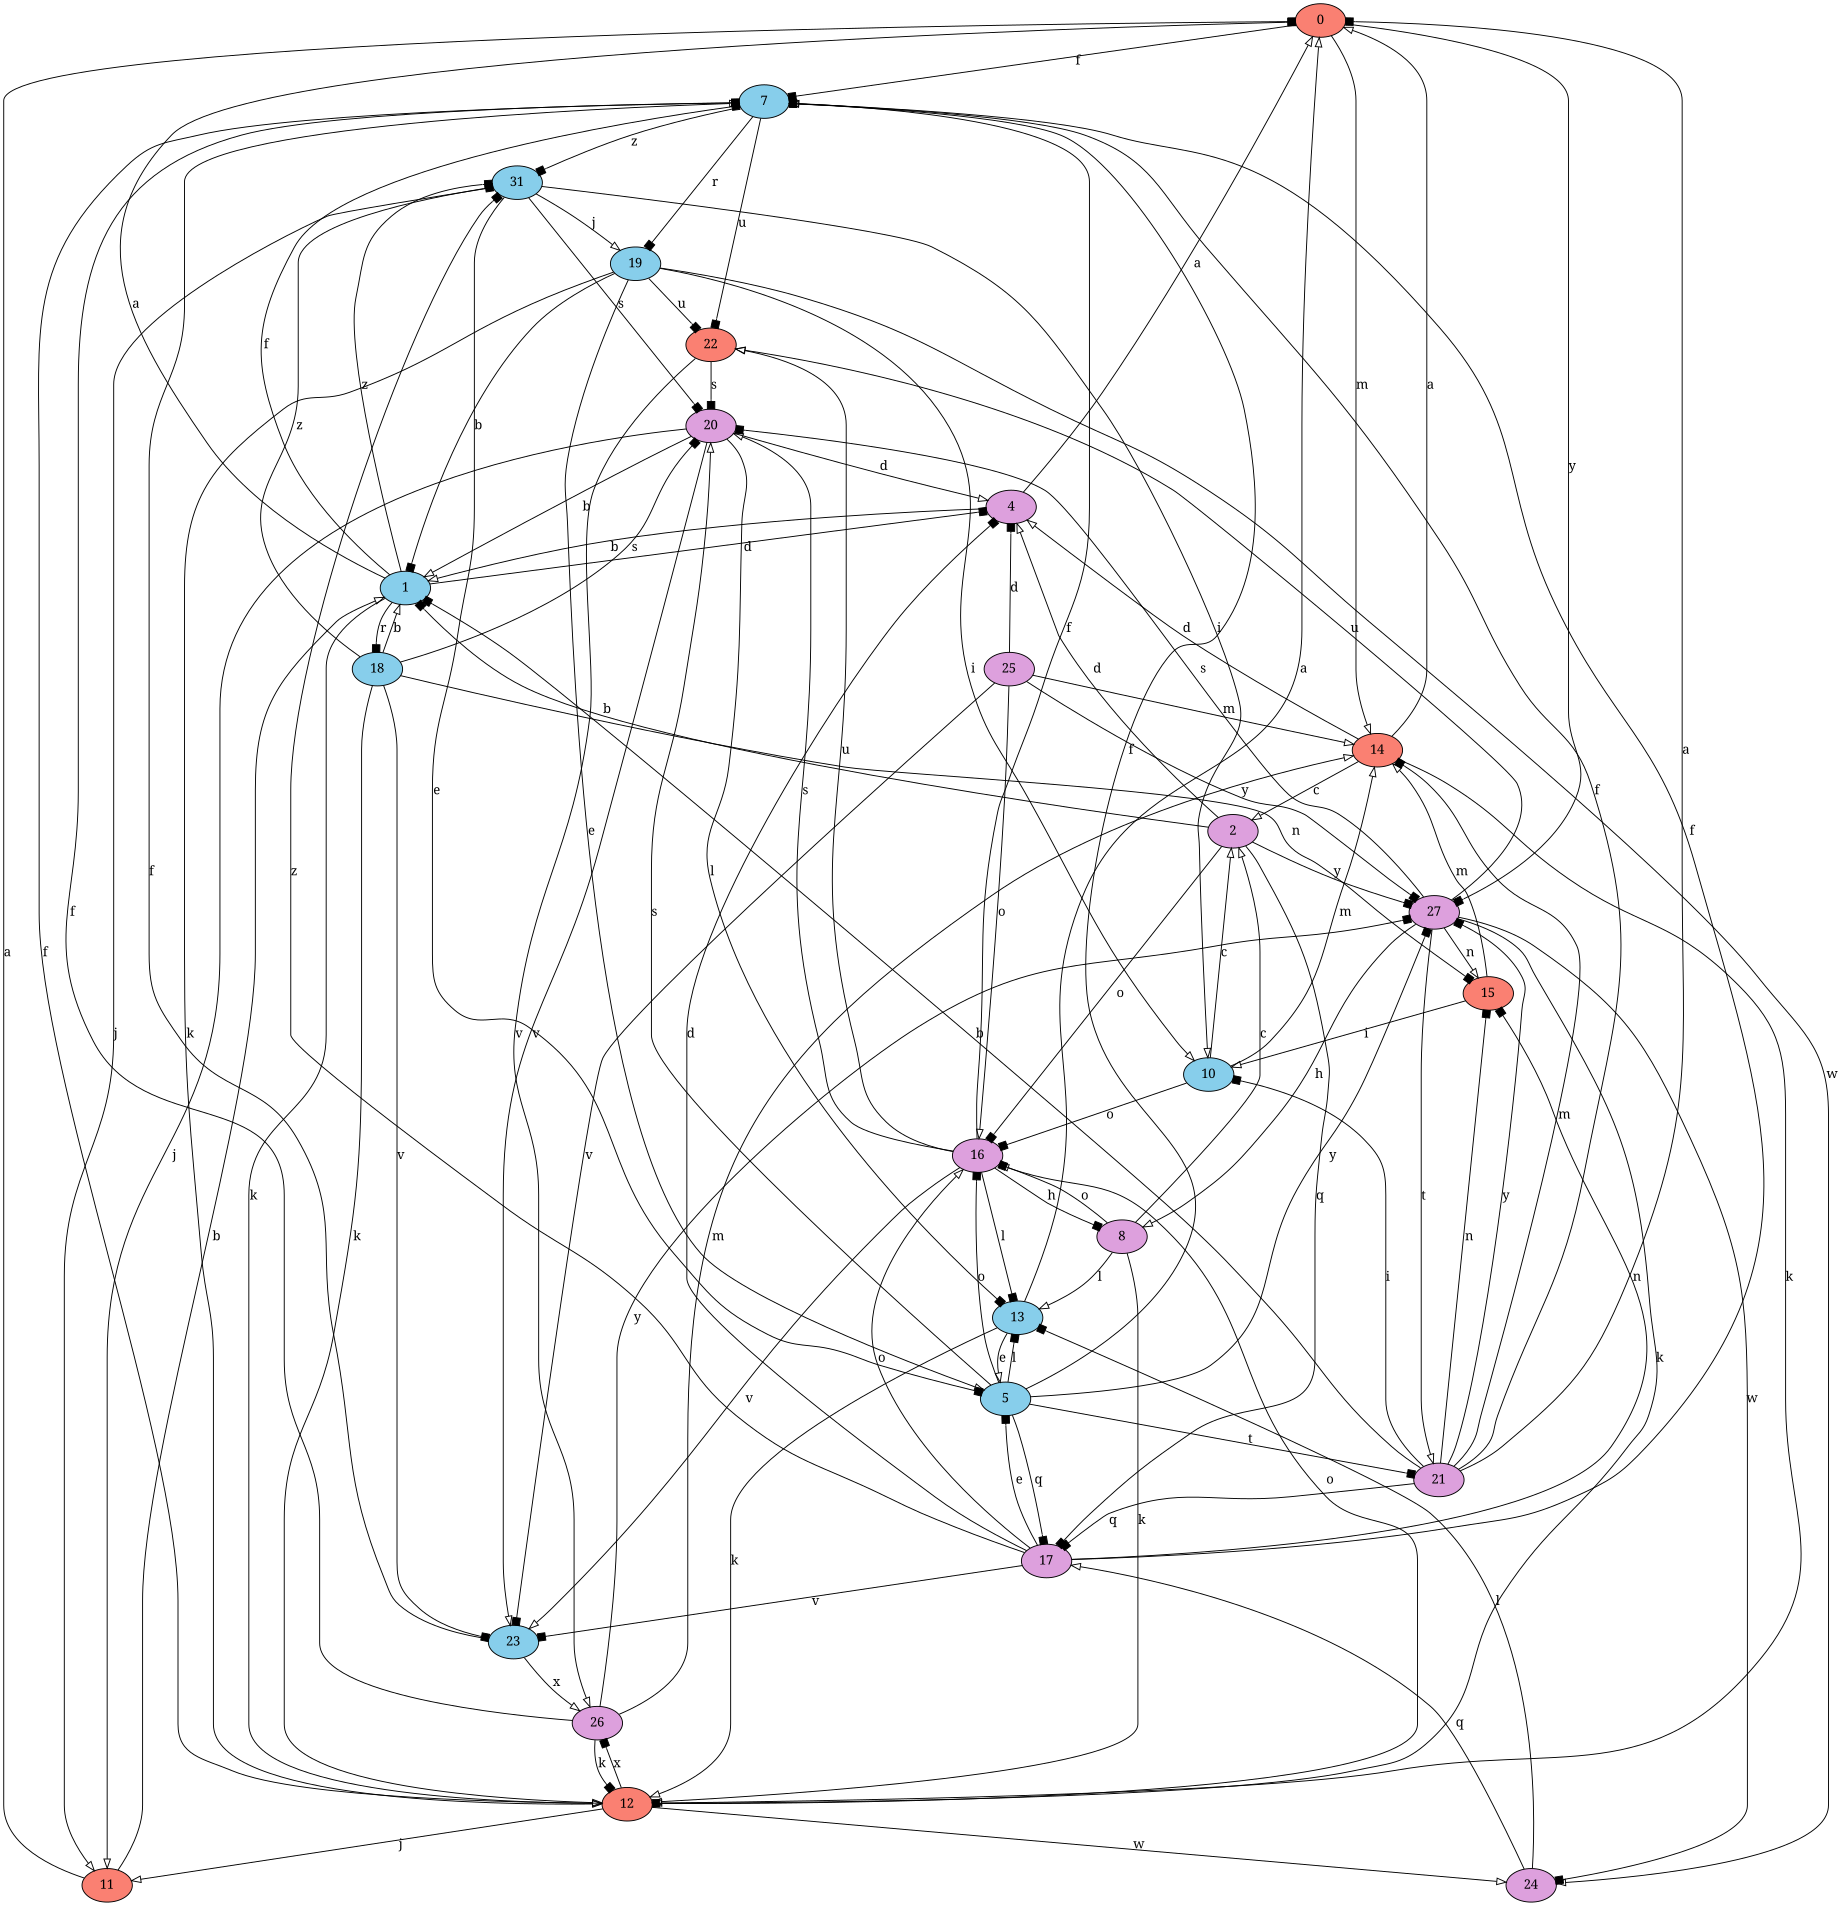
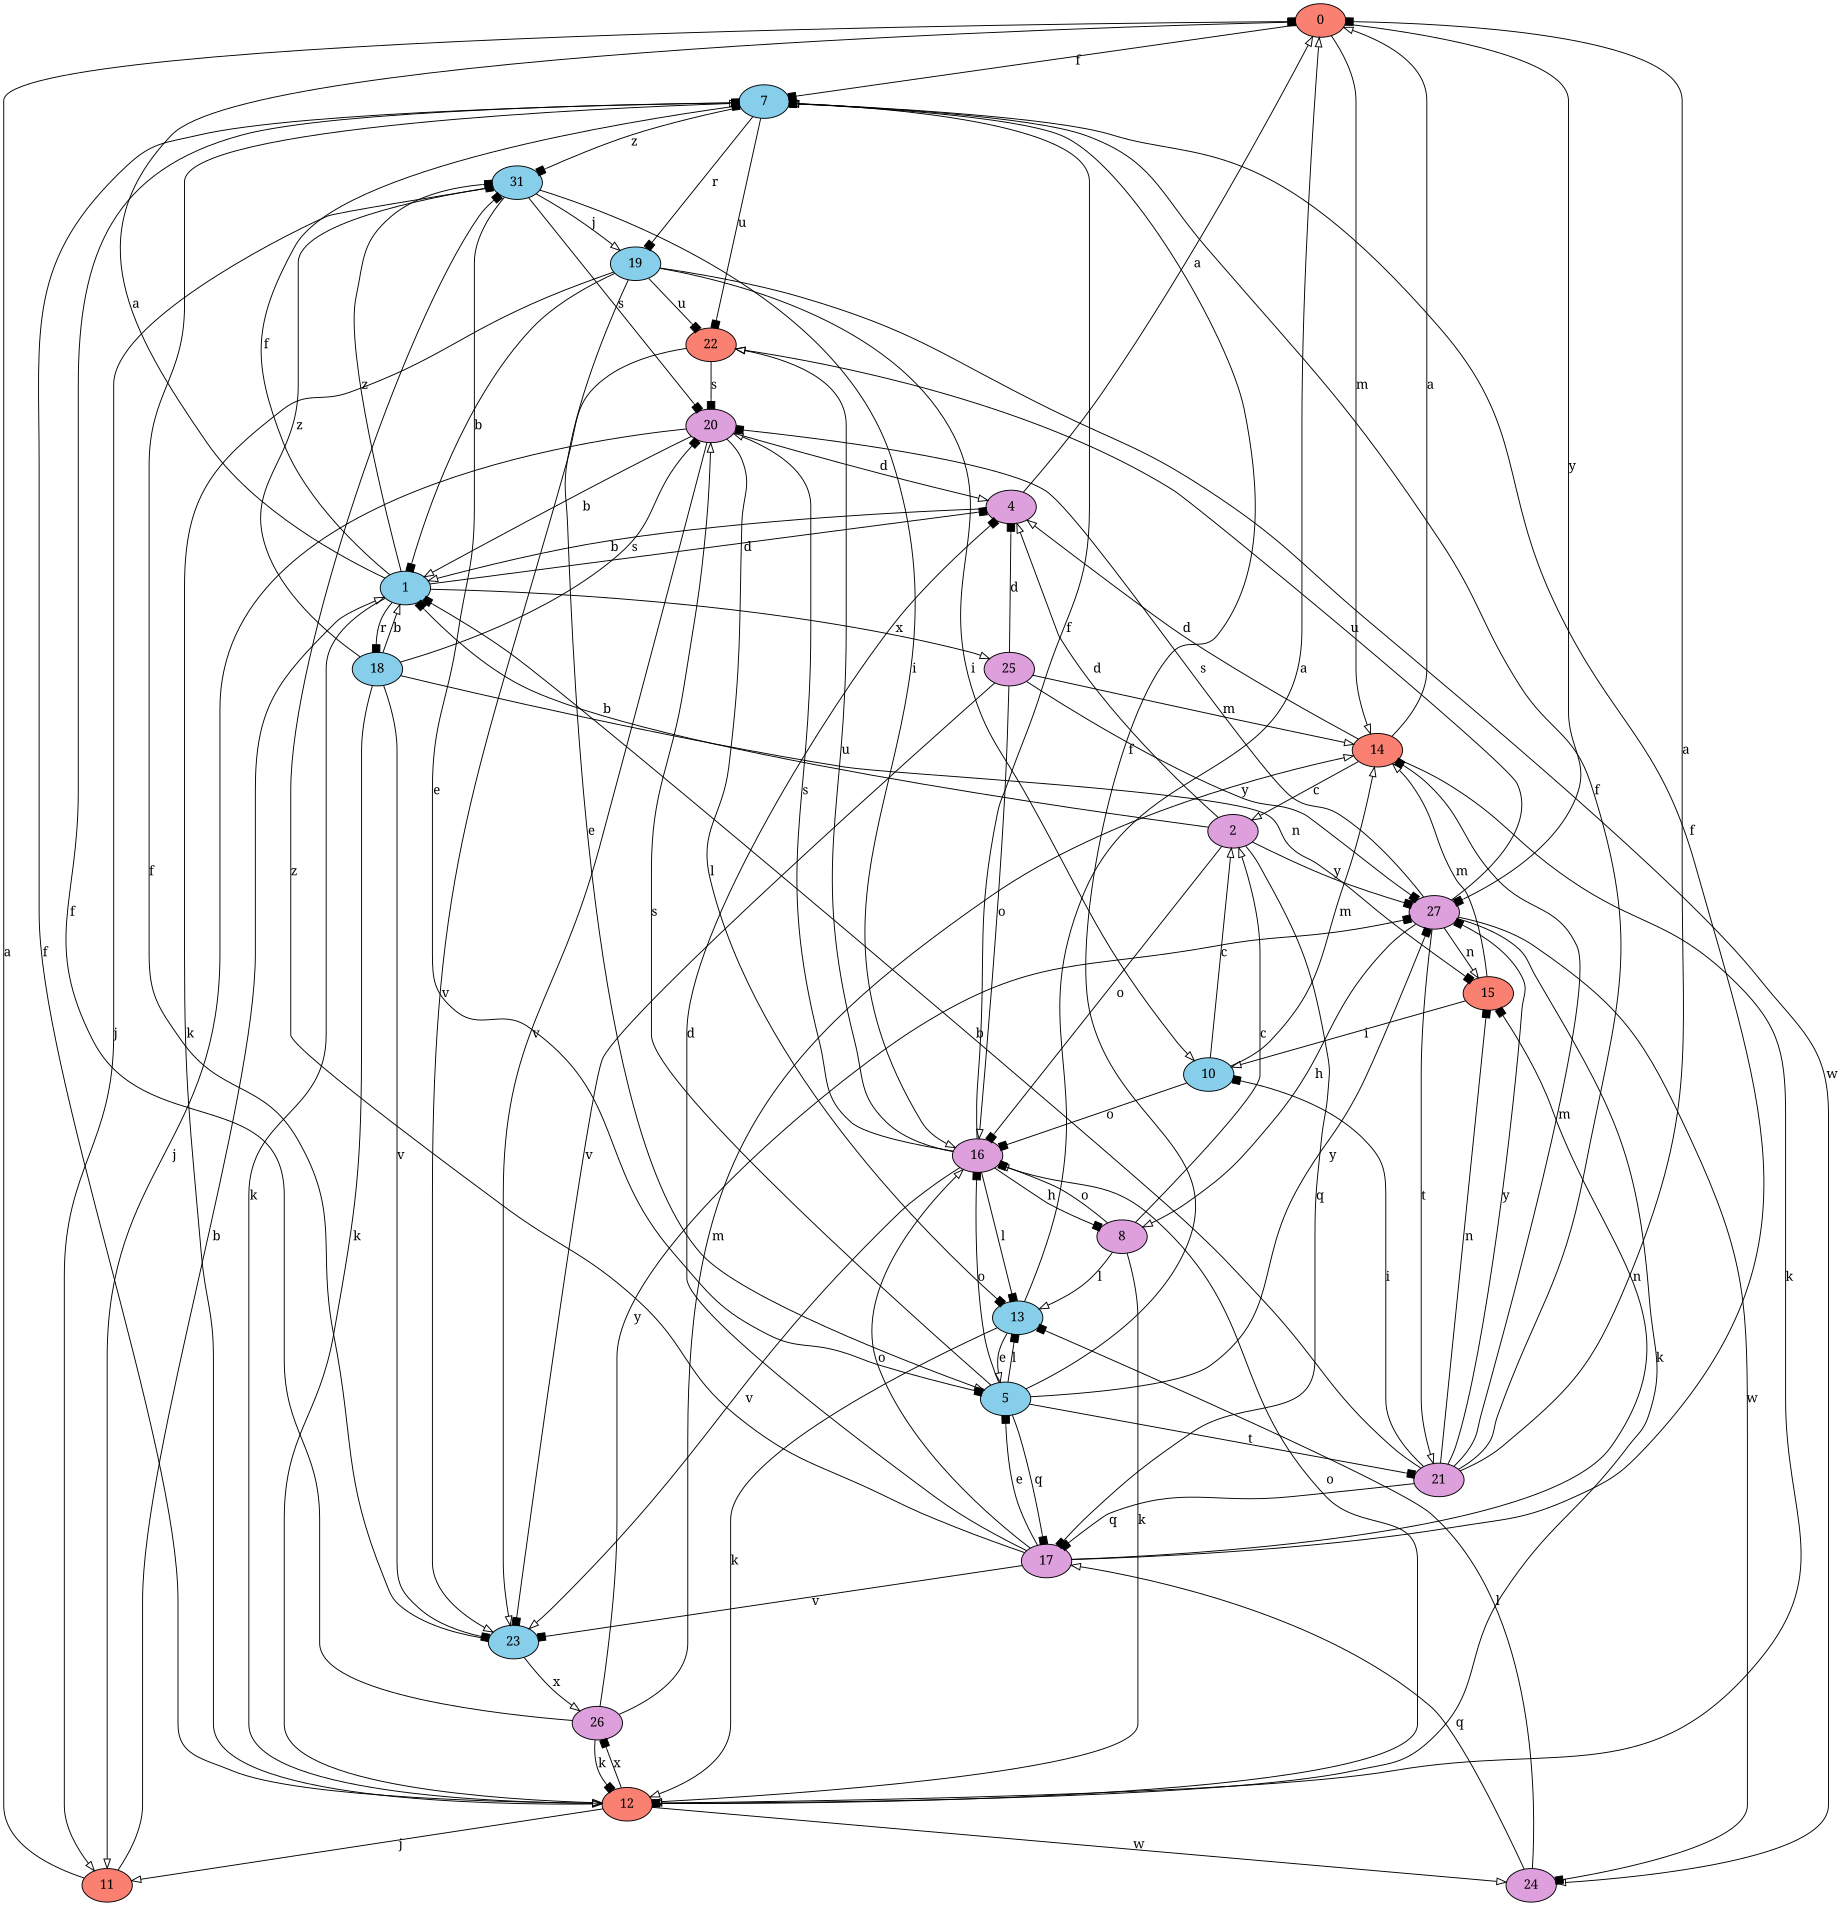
  strict digraph {
    fontname="Noto Serif"
    node [fillcolor=plum fontname="Noto Serif" style=filled]
    edge [arrowhead=box fontname="Noto Serif"]
    0 [fillcolor=salmon]
    7 [fillcolor=skyblue]
    14 [fillcolor=salmon]
    27
    31 [fillcolor=skyblue]
    19 [fillcolor=skyblue]
    22 [fillcolor=salmon]
    4
    12 [fillcolor=salmon]
    2
    20
    21
    8
    24
    15 [fillcolor=salmon]
    1 [fillcolor=skyblue]
    18 [fillcolor=skyblue]
    25
    16
    11 [fillcolor=salmon]
    26
    23 [fillcolor=skyblue]
    5 [fillcolor=skyblue]
    10 [fillcolor=skyblue]
    17
    13 [fillcolor=skyblue]
    0 -> 7 [label=f]
    0 -> 14 [arrowhead=onormal label=m]
    0 -> 27 [label=y]
    7 -> 31 [label=z]
    7 -> 19 [label=r]
    7 -> 22 [label=u]
    14 -> 0 [arrowhead=onormal label=a]
    14 -> 4 [arrowhead=onormal label=d]
    14 -> 12 [arrowhead=onormal label=k]
    14 -> 2 [arrowhead=onormal label=c]
    27 -> 22 [arrowhead=onormal label=u]
    27 -> 12 [label=k]
    27 -> 20 [label=s]
    27 -> 21 [arrowhead=onormal label=t]
    27 -> 8 [arrowhead=onormal label=h]
    27 -> 24 [label=w]
    27 -> 15 [arrowhead=onormal label=n]
    31 -> 19 [arrowhead=onormal label=j]
    31 -> 20 [label=s]
    31 -> 11 [arrowhead=onormal label=j]
    31 -> 5 [label=e]
-   31 -> 10 [arrowhead=onormal label=i]
+   31 -> 16 [arrowhead=onormal label=i]
    19 -> 22 [label=u]
    19 -> 12 [arrowhead=onormal label=k]
    19 -> 24 [arrowhead=onormal label=w]
    19 -> 1 [label=b]
    19 -> 5 [arrowhead=onormal label=e]
    19 -> 10 [arrowhead=onormal label=i]
    22 -> 20 [label=s]
-   22 -> 26 [arrowhead=onormal label=v]
+   22 -> 23 [arrowhead=onormal label=v]
    4 -> 0 [arrowhead=onormal label=a]
    4 -> 1 [arrowhead=onormal label=b]
    12 -> 7 [label=f]
    12 -> 24 [arrowhead=onormal label=w]
    12 -> 16 [arrowhead=onormal label=o]
    12 -> 11 [arrowhead=onormal label=j]
    12 -> 26 [label=x]
    2 -> 27 [label=y]
    2 -> 4 [arrowhead=onormal label=d]
    2 -> 1 [label=b]
    2 -> 16 [label=o]
    2 -> 17 [label=q]
    20 -> 4 [arrowhead=onormal label=d]
    20 -> 1 [arrowhead=onormal label=b]
    20 -> 11 [arrowhead=onormal label=j]
    20 -> 23 [arrowhead=onormal label=v]
    20 -> 13 [label=l]
    21 -> 0 [label=a]
    21 -> 7 [label=f]
    21 -> 14 [label=m]
    21 -> 27 [label=y]
    21 -> 15 [label=n]
    21 -> 1 [label=b]
    21 -> 10 [label=i]
    21 -> 17 [label=q]
    8 -> 12 [arrowhead=onormal label=k]
    8 -> 2 [arrowhead=onormal label=c]
    8 -> 16 [label=o]
    8 -> 13 [arrowhead=onormal label=l]
    24 -> 17 [arrowhead=onormal label=q]
    24 -> 13 [label=l]
    15 -> 14 [arrowhead=onormal label=m]
    15 -> 10 [arrowhead=onormal label=i]
    1 -> 0 [label=a]
    1 -> 7 [label=f]
    1 -> 31 [label=z]
    1 -> 4 [label=d]
    1 -> 12 [arrowhead=onormal label=k]
    1 -> 18 [label=r]
+   1 -> 25 [arrowhead=onormal label=x]
    18 -> 31 [label=z]
    18 -> 12 [arrowhead=onormal label=k]
    18 -> 20 [label=s]
    18 -> 15 [label=n]
    18 -> 1 [arrowhead=onormal label=b]
    18 -> 23 [label=v]
    25 -> 14 [arrowhead=onormal label=m]
    25 -> 27 [label=y]
    25 -> 4 [label=d]
    25 -> 16 [arrowhead=onormal label=o]
    25 -> 23 [label=v]
    16 -> 7 [arrowhead=onormal label=f]
    16 -> 22 [arrowhead=onormal label=u]
    16 -> 20 [arrowhead=onormal label=s]
    16 -> 8 [label=h]
    16 -> 23 [arrowhead=onormal label=v]
    16 -> 13 [label=l]
    11 -> 0 [label=a]
    11 -> 1 [arrowhead=onormal label=b]
    26 -> 7 [label=f]
    26 -> 14 [arrowhead=onormal label=m]
    26 -> 27 [label=y]
    26 -> 12 [label=k]
    23 -> 7 [arrowhead=onormal label=f]
    23 -> 26 [arrowhead=onormal label=x]
    5 -> 7 [arrowhead=onormal label=f]
    5 -> 27 [label=y]
    5 -> 20 [arrowhead=onormal label=s]
    5 -> 21 [label=t]
    5 -> 16 [label=o]
    5 -> 17 [label=q]
    5 -> 13 [label=l]
    10 -> 14 [arrowhead=onormal label=m]
    10 -> 2 [arrowhead=onormal label=c]
    10 -> 16 [label=o]
    17 -> 7 [label=f]
    17 -> 31 [label=z]
    17 -> 4 [label=d]
    17 -> 15 [label=n]
    17 -> 16 [arrowhead=onormal label=o]
    17 -> 23 [label=v]
    17 -> 5 [label=e]
    13 -> 0 [arrowhead=onormal label=a]
    13 -> 12 [arrowhead=onormal label=k]
    13 -> 5 [arrowhead=onormal label=e]
  }
